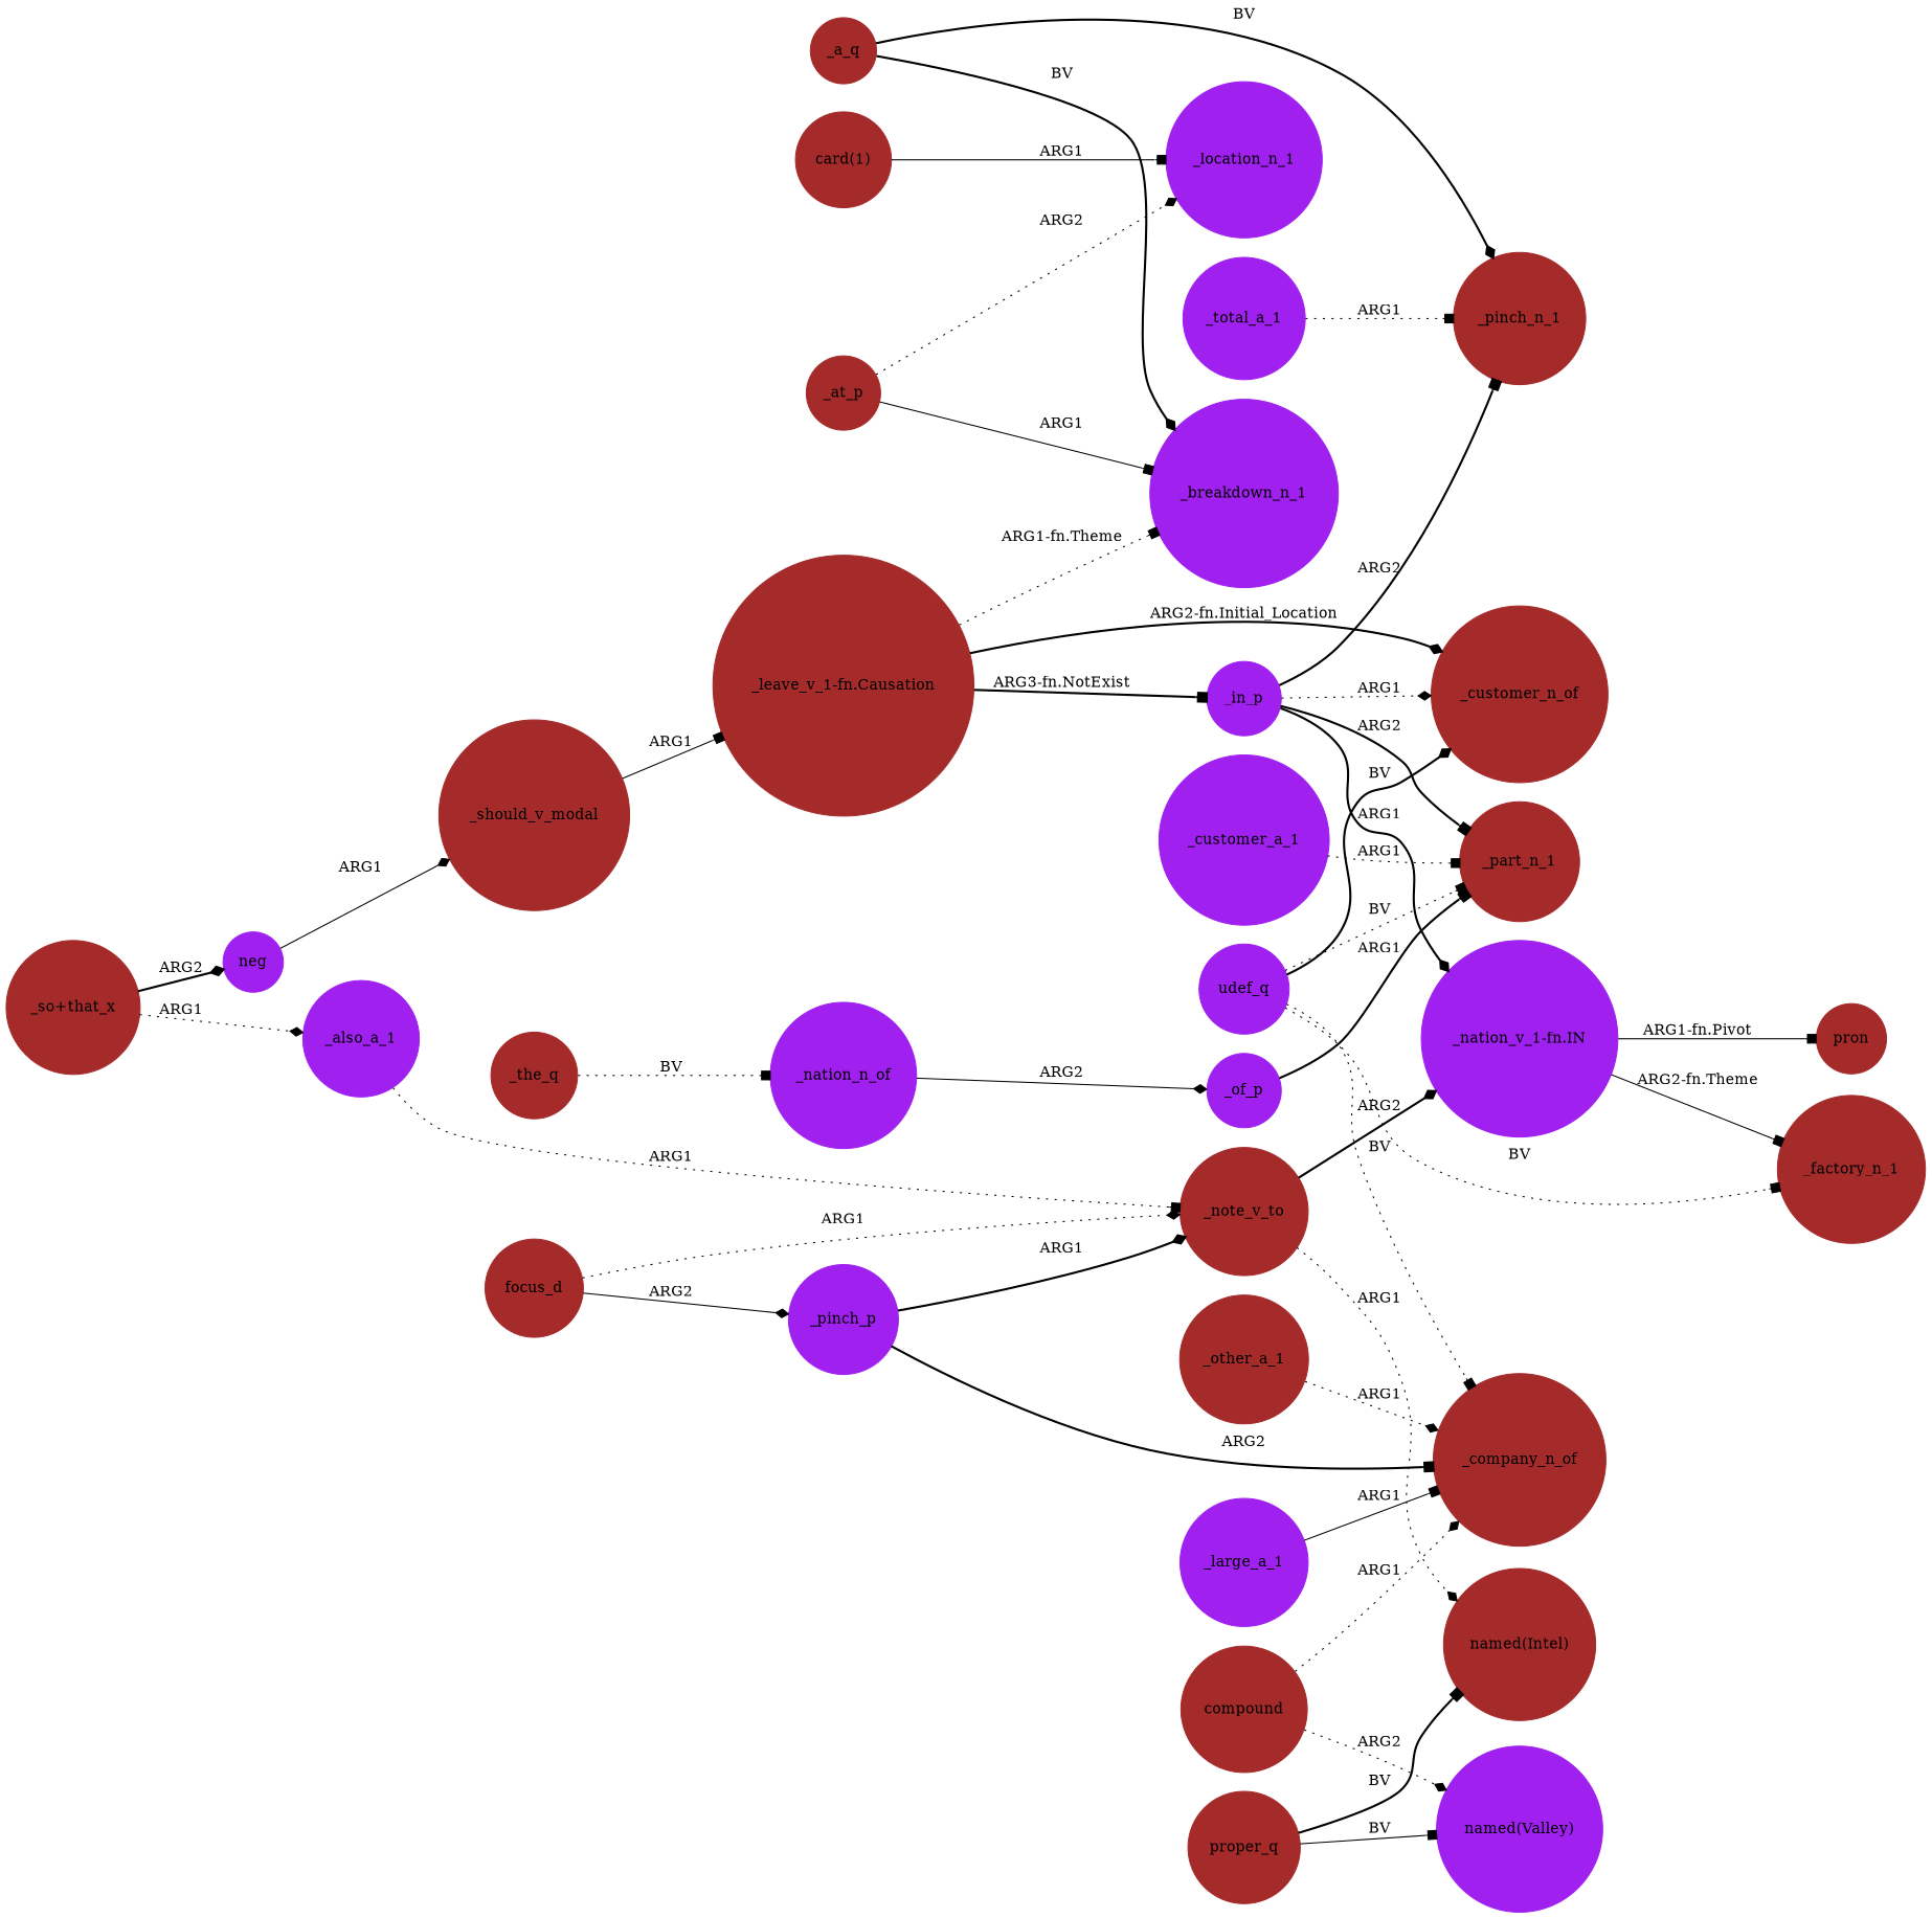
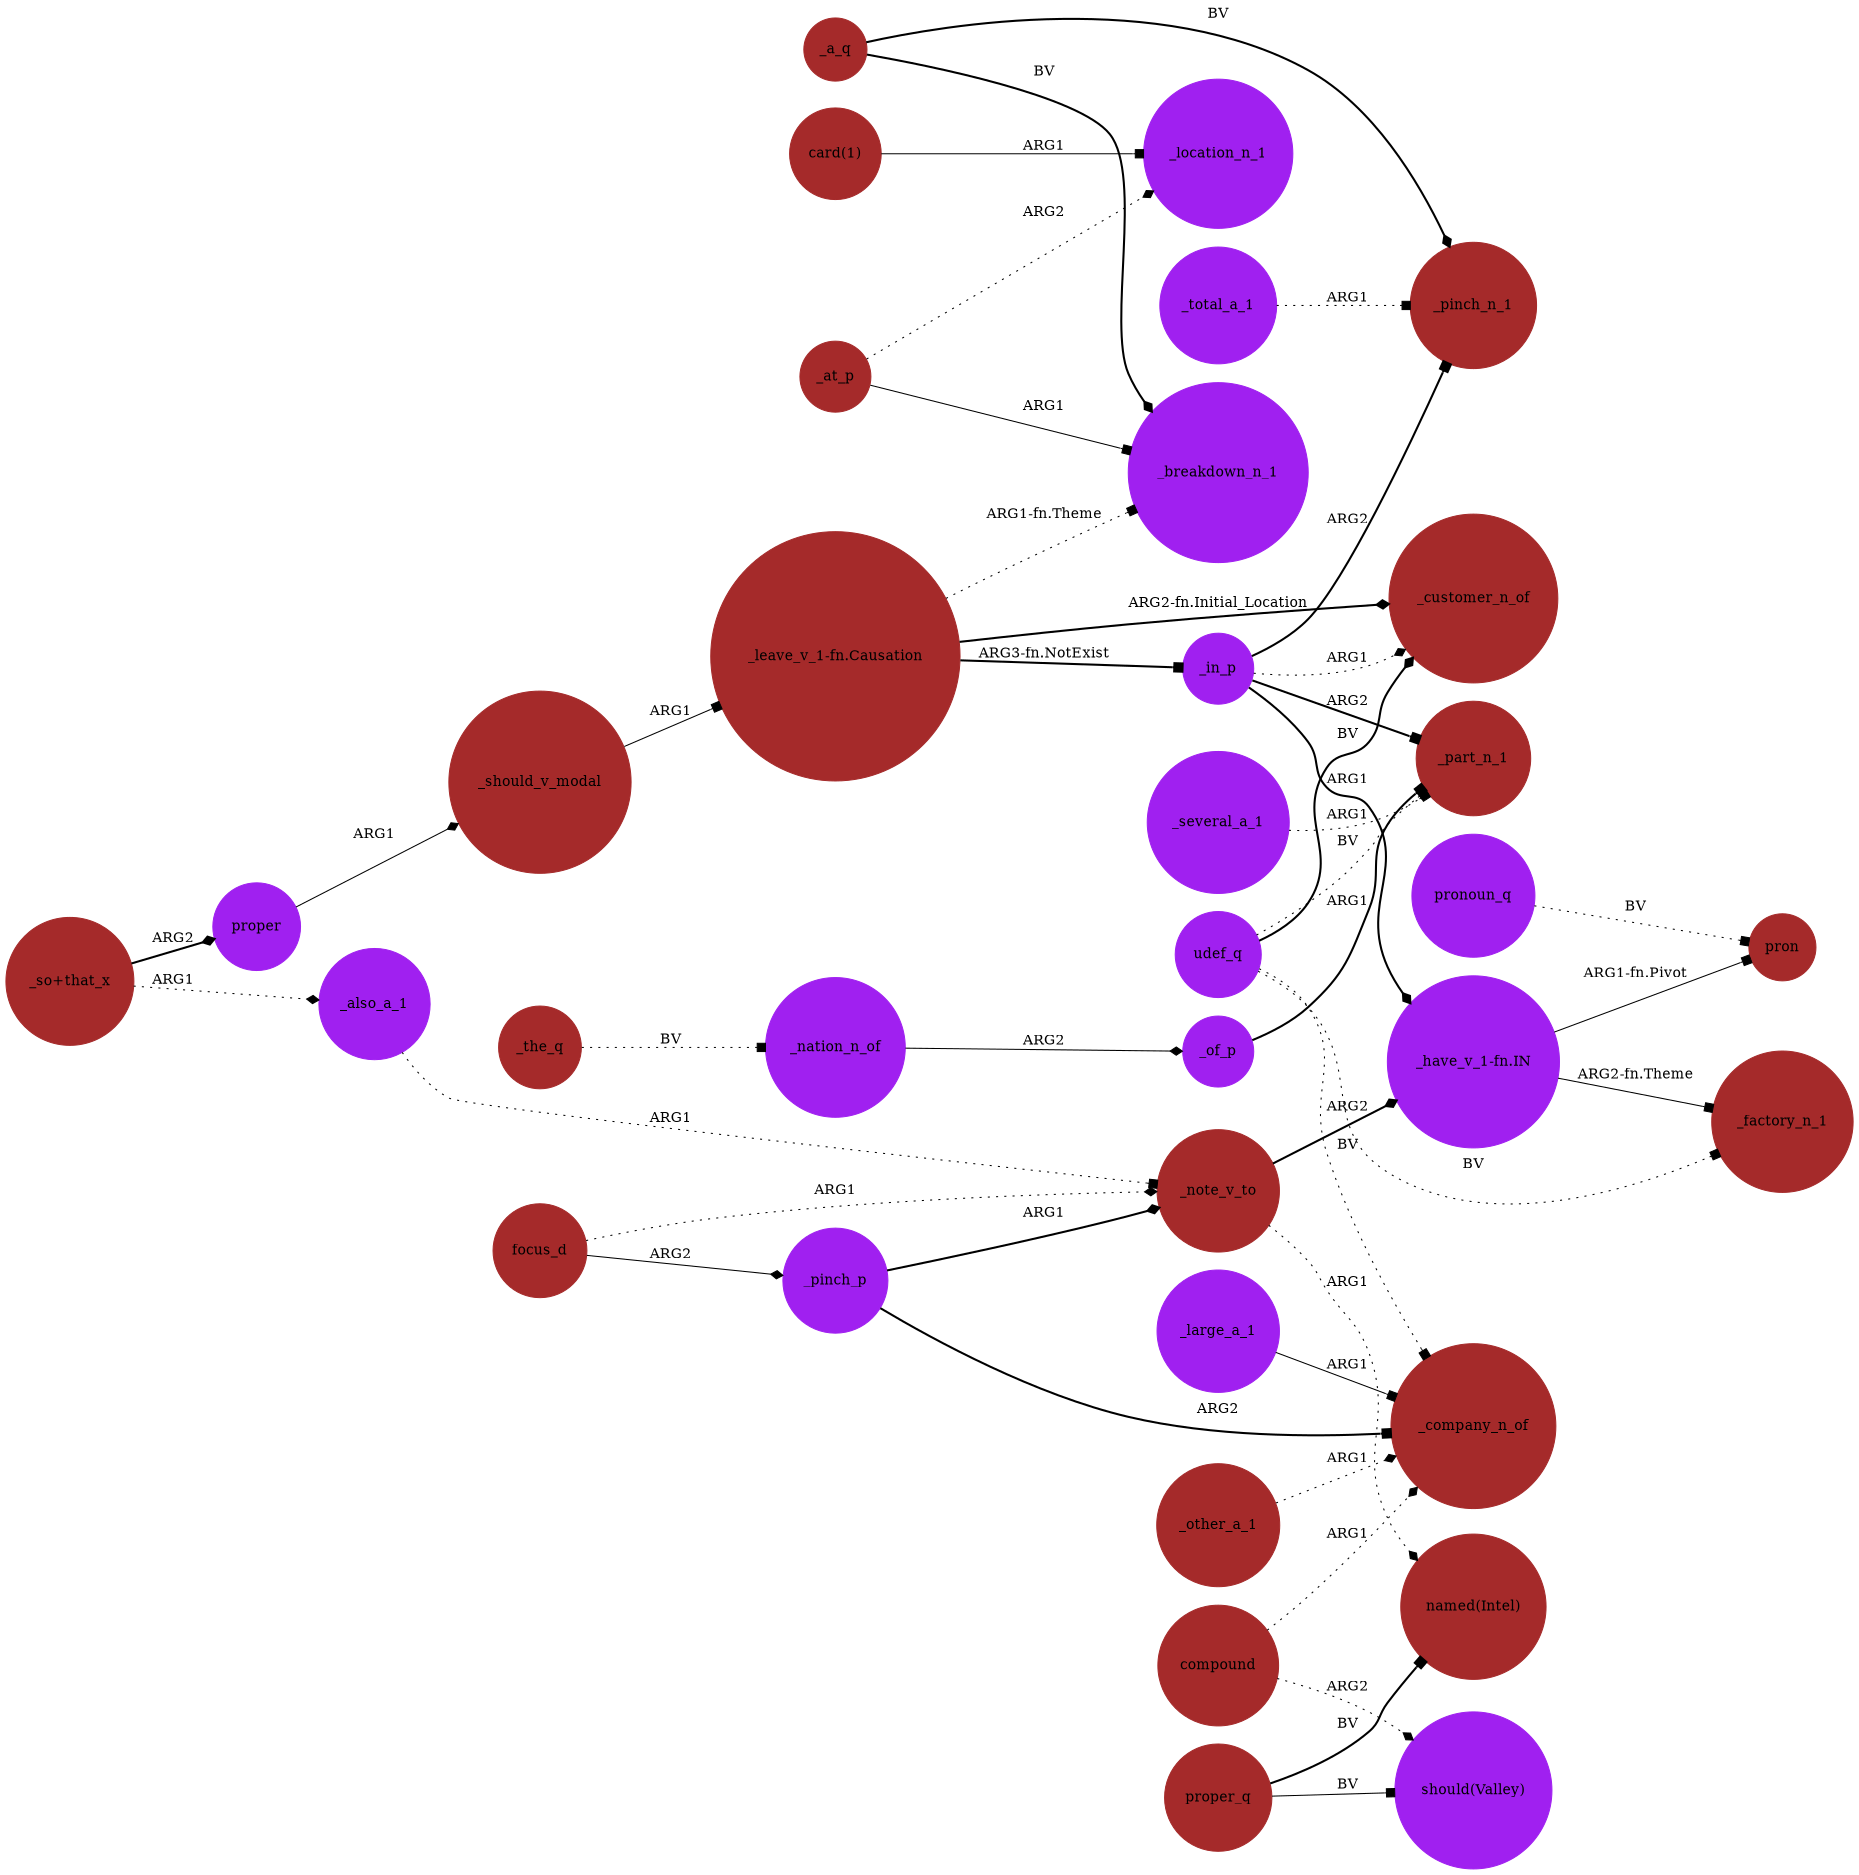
  digraph {
    rankdir=LR
    node [color=brown shape=circle style=filled]
    edge [arrowhead=box style=dotted]
-   _several_a_1 [color=purple label=_customer_a_1]
+   _several_a_1 [color=purple]
    _part_n_1
    _in_p [color=purple]
    "_leave_v_1-fn.Causation"
    _breakdown_n_1 [color=purple]
    _customer_n_of
-   "_have_v_1-fn.IN" [color=purple label="_nation_v_1-fn.IN"]
+   "_have_v_1-fn.IN" [color=purple]
    _pinch_n_1
    pron
    _factory_n_1
    _note_v_to
    "named(Intel)"
    focus_d
    n14 [color=purple label=_pinch_p]
    _company_n_of
-   neg [color=purple]
+   neg [color=purple label=proper]
    _should_v_modal
    "_so+that_x"
    _also_a_1 [color=purple]
    udef_q [color=purple]
    _location_n_1 [color=purple]
    _at_p
    _of_p [color=purple]
    _nation_n_of [color=purple]
    _a_q
    proper_q
-   "named(Valley)" [color=purple]
+   "named(Valley)" [color=purple label="should(Valley)"]
    compound
+   pronoun_q [color=purple]
    _the_q
    _total_a_1 [color=purple]
    _other_a_1
    "card(1)"
    _large_a_1 [color=purple]
    _several_a_1 -> _part_n_1 [label=ARG1]
    _in_p -> _part_n_1 [label=ARG2 style=bold]
    _in_p -> _customer_n_of [arrowhead=diamond label=ARG1]
    _in_p -> "_have_v_1-fn.IN" [arrowhead=diamond label=ARG1 style=bold]
    _in_p -> _pinch_n_1 [label=ARG2 style=bold]
    "_leave_v_1-fn.Causation" -> _in_p [label="ARG3-fn.NotExist" style=bold]
    "_leave_v_1-fn.Causation" -> _breakdown_n_1 [label="ARG1-fn.Theme"]
    "_leave_v_1-fn.Causation" -> _customer_n_of [arrowhead=diamond label="ARG2-fn.Initial_Location" style=bold]
    "_have_v_1-fn.IN" -> pron [label="ARG1-fn.Pivot" style=solid]
    "_have_v_1-fn.IN" -> _factory_n_1 [label="ARG2-fn.Theme" style=solid]
    _note_v_to -> "_have_v_1-fn.IN" [arrowhead=diamond label=ARG2 style=bold]
    _note_v_to -> "named(Intel)" [arrowhead=diamond label=ARG1]
    focus_d -> _note_v_to [arrowhead=diamond label=ARG1]
    focus_d -> n14 [arrowhead=diamond label=ARG2 style=solid]
    n14 -> _note_v_to [arrowhead=diamond label=ARG1 style=bold]
    n14 -> _company_n_of [label=ARG2 style=bold]
    neg -> _should_v_modal [arrowhead=diamond label=ARG1 style=solid]
    _should_v_modal -> "_leave_v_1-fn.Causation" [label=ARG1 style=solid]
    "_so+that_x" -> neg [arrowhead=diamond label=ARG2 style=bold]
    "_so+that_x" -> _also_a_1 [arrowhead=diamond label=ARG1]
    _also_a_1 -> _note_v_to [label=ARG1]
    udef_q -> _part_n_1 [label=BV]
    udef_q -> _customer_n_of [arrowhead=diamond label=BV style=bold]
    udef_q -> _factory_n_1 [label=BV]
    udef_q -> _company_n_of [label=BV]
    _at_p -> _breakdown_n_1 [label=ARG1 style=solid]
    _at_p -> _location_n_1 [arrowhead=diamond label=ARG2]
    _of_p -> _part_n_1 [label=ARG1 style=bold]
    _nation_n_of -> _of_p [arrowhead=diamond label=ARG2 style=solid]
    _a_q -> _breakdown_n_1 [arrowhead=diamond label=BV style=bold]
    _a_q -> _pinch_n_1 [arrowhead=diamond label=BV style=bold]
    proper_q -> "named(Intel)" [label=BV style=bold]
    proper_q -> "named(Valley)" [label=BV style=solid]
    compound -> _company_n_of [arrowhead=diamond label=ARG1]
    compound -> "named(Valley)" [arrowhead=diamond label=ARG2]
+   pronoun_q -> pron [label=BV]
    _the_q -> _nation_n_of [label=BV]
    _total_a_1 -> _pinch_n_1 [label=ARG1]
    _other_a_1 -> _company_n_of [arrowhead=diamond label=ARG1]
    "card(1)" -> _location_n_1 [label=ARG1 style=solid]
    _large_a_1 -> _company_n_of [label=ARG1 style=solid]
  }
